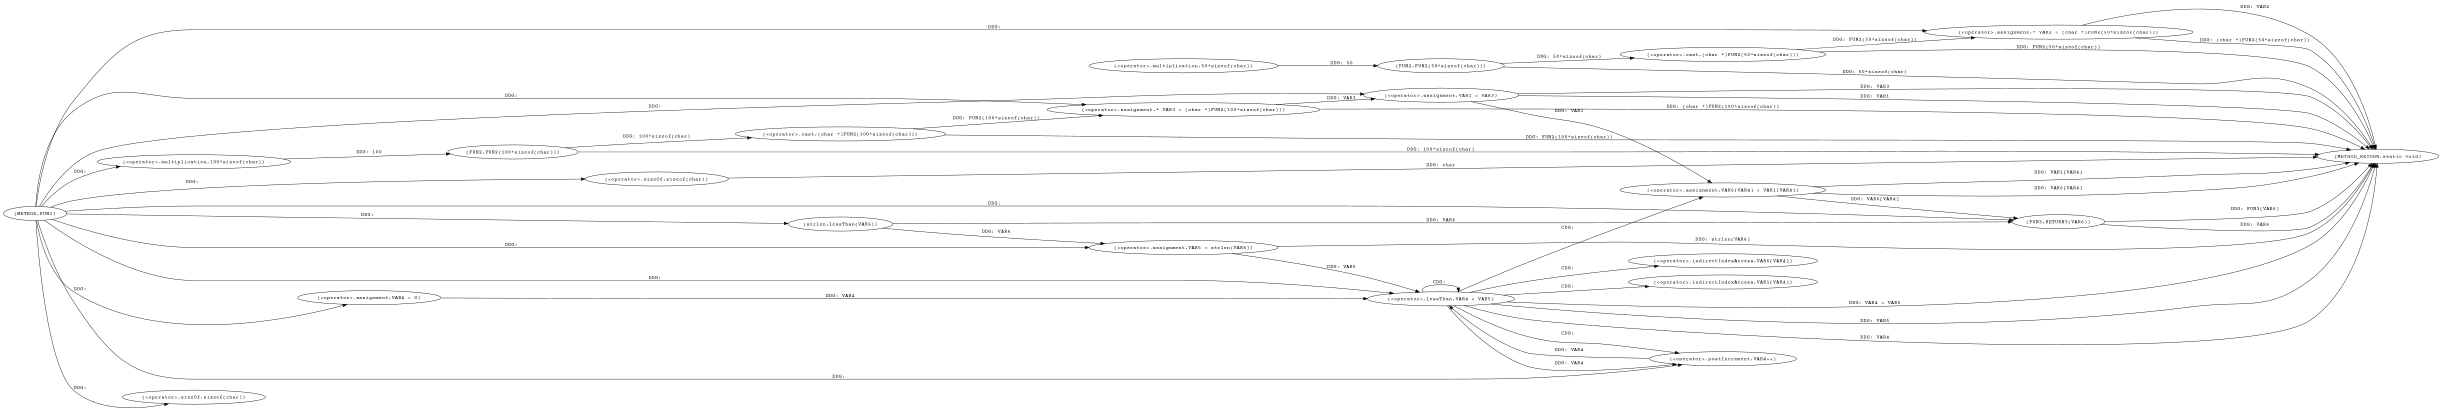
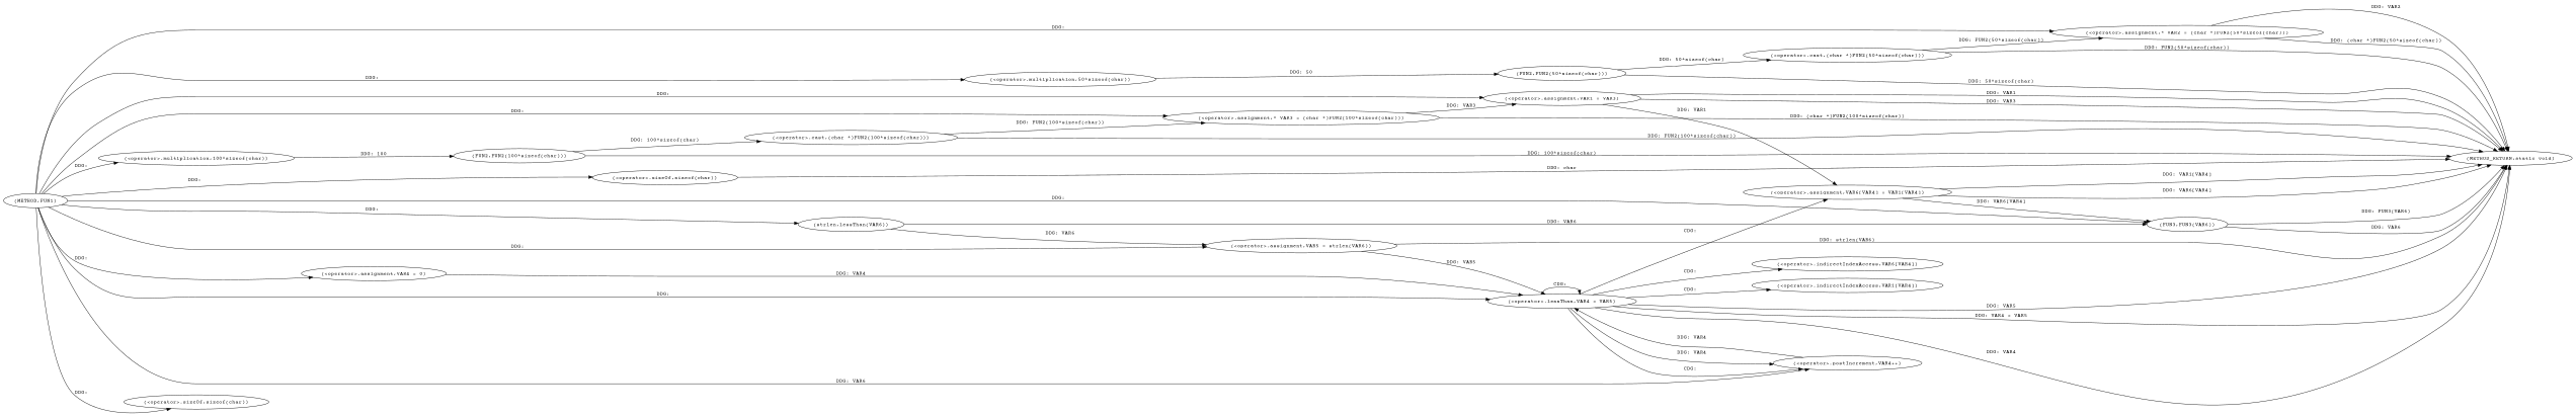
  digraph {
    fontname="Courier Prime"
    rankdir=LR
    node [fontname="Courier Prime"]
    edge [fontname="Courier Prime"]
    n1 [label="(METHOD,FUN1)"]
    n2 [label="(<operator>.assignment,* VAR2 = (char *)FUN2(50*sizeof(char)))"]
    n3 [label="(<operator>.multiplication,50*sizeof(char))"]
    n4 [label="(<operator>.sizeOf,sizeof(char))"]
    n5 [label="(<operator>.assignment,* VAR3 = (char *)FUN2(100*sizeof(char)))"]
    n6 [label="(<operator>.multiplication,100*sizeof(char))"]
    n7 [label="(<operator>.sizeOf,sizeof(char))"]
    n8 [label="(<operator>.assignment,VAR1 = VAR3)"]
    n9 [label="(<operator>.assignment,VAR5 = strlen(VAR6))"]
    n10 [label="(strlen,lessThan(VAR6))"]
    n11 [label="(<operator>.assignment,VAR4 = 0)"]
    n12 [label="(<operator>.lessThan,VAR4 < VAR5)"]
    n13 [label="(<operator>.postIncrement,VAR4++)"]
-   n14 [label="(FUN3,RETURN3(VAR6))"]
+   n14 [label="(FUN3,FUN3(VAR6))"]
    n15 [label="(METHOD_RETURN,static void)"]
    n16 [label="(FUN2,FUN2(50*sizeof(char)))"]
    n17 [label="(FUN2,FUN2(100*sizeof(char)))"]
    n18 [label="(<operator>.assignment,VAR6[VAR4] = VAR1[VAR4])"]
    n19 [label="(<operator>.indirectIndexAccess,VAR6[VAR4])"]
    n20 [label="(<operator>.indirectIndexAccess,VAR1[VAR4])"]
    n21 [label="(<operator>.cast,(char *)FUN2(50*sizeof(char)))"]
    n22 [label="(<operator>.cast,(char *)FUN2(100*sizeof(char)))"]
    n1 -> n2 [label="DDG: "]
+   n1 -> n3 [label="DDG: "]
    n1 -> n4 [label="DDG: "]
    n1 -> n5 [label="DDG: "]
    n1 -> n6 [label="DDG: "]
    n1 -> n7 [label="DDG: "]
    n1 -> n8 [label="DDG: "]
    n1 -> n9 [label="DDG: "]
    n1 -> n10 [label="DDG: "]
    n1 -> n11 [label="DDG: "]
    n1 -> n12 [label="DDG: "]
-   n1 -> n13 [label="DDG: "]
+   n1 -> n13 [label="DDG: VAR6"]
    n1 -> n14 [label="DDG: "]
    n2 -> n15 [label="DDG: VAR2"]
    n2 -> n15 [label="DDG: (char *)FUN2(50*sizeof(char))"]
    n3 -> n16 [label="DDG: 50"]
    n5 -> n8 [label="DDG: VAR3"]
    n5 -> n15 [label="DDG: (char *)FUN2(100*sizeof(char))"]
    n6 -> n17 [label="DDG: 100"]
    n7 -> n15 [label="DDG: char"]
    n8 -> n15 [label="DDG: VAR3"]
    n8 -> n15 [label="DDG: VAR1"]
    n8 -> n18 [label="DDG: VAR1"]
    n9 -> n12 [label="DDG: VAR5"]
    n9 -> n15 [label="DDG: strlen(VAR6)"]
    n10 -> n9 [label="DDG: VAR6"]
    n10 -> n14 [label="DDG: VAR6"]
    n11 -> n12 [label="DDG: VAR4"]
    n12 -> n12 [label="CDG: "]
    n12 -> n13 [label="DDG: VAR4"]
    n12 -> n13 [label="CDG: "]
    n12 -> n15 [label="DDG: VAR4 < VAR5"]
    n12 -> n15 [label="DDG: VAR4"]
    n12 -> n15 [label="DDG: VAR5"]
    n12 -> n18 [label="CDG: "]
    n12 -> n19 [label="CDG: "]
    n12 -> n20 [label="CDG: "]
    n13 -> n12 [label="DDG: VAR4"]
    n14 -> n15 [label="DDG: FUN3(VAR6)"]
    n14 -> n15 [label="DDG: VAR6"]
    n16 -> n15 [label="DDG: 50*sizeof(char)"]
    n16 -> n21 [label="DDG: 50*sizeof(char)"]
    n17 -> n15 [label="DDG: 100*sizeof(char)"]
    n17 -> n22 [label="DDG: 100*sizeof(char)"]
    n18 -> n14 [label="DDG: VAR6[VAR4]"]
    n18 -> n15 [label="DDG: VAR1[VAR4]"]
    n18 -> n15 [label="DDG: VAR6[VAR4]"]
    n21 -> n2 [label="DDG: FUN2(50*sizeof(char))"]
    n21 -> n15 [label="DDG: FUN2(50*sizeof(char))"]
    n22 -> n5 [label="DDG: FUN2(100*sizeof(char))"]
    n22 -> n15 [label="DDG: FUN2(100*sizeof(char))"]
  }
